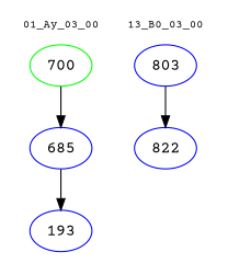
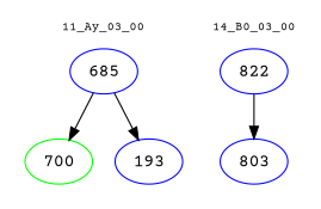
  digraph {
    fontname="Courier Prime"
    node [color=blue fontname="Courier Prime"]
    edge [color=black fontname="Courier Prime"]
    n1 [color=green label=700]
    n2 [label=685]
    n3 [label=193]
    n4 [label=803]
    n5 [label=822]
    subgraph cluster_1 {
      color=white
      fontsize=10
-     label="01_Ay_03_00"
+     label="11_Ay_03_00"
      n1
      n2
      n3
    }
    subgraph cluster_2 {
      color=white
      fontsize=10
-     label="13_B0_03_00"
+     label="14_B0_03_00"
      n4
      n5
    }
-   n1 -> n2
+   n2 -> n1
    n2 -> n3
-   n4 -> n5
+   n5 -> n4
  }
